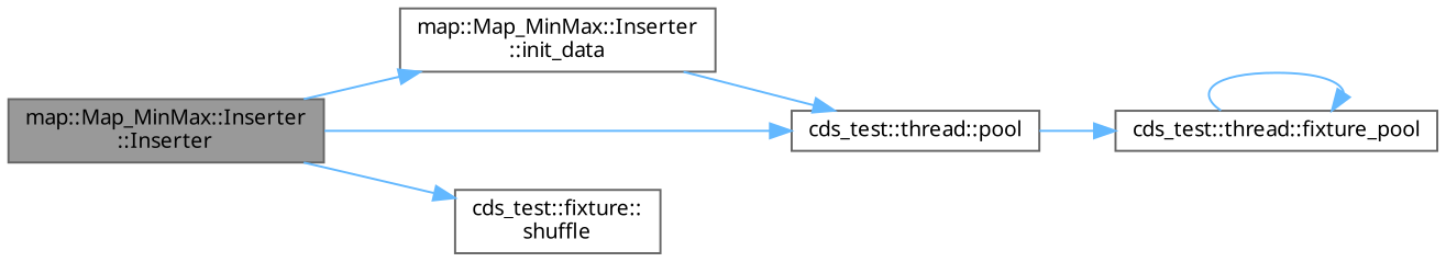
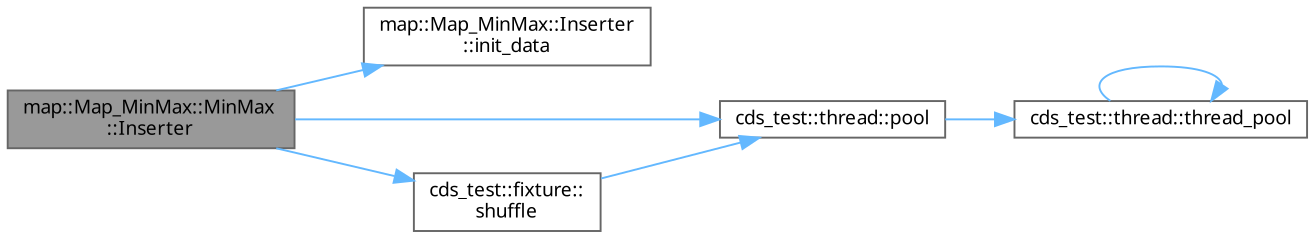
  digraph {
    fontname="Noto Sans"
    rankdir=LR
    node [color=grey40 fillcolor=white fontname="Noto Sans" fontsize=10 shape=box style=filled]
    edge [color=steelblue1 fontname="Noto Sans" fontsize=10 labelfontname=Helvetica labelfontsize=10 style=solid]
-   n1 [color=gray40 fillcolor=grey60 fontcolor=black height=0.2 label="map::Map_MinMax::Inserter\l::Inserter" width=0.4]
+   n1 [color=gray40 fillcolor=grey60 fontcolor=black height=0.2 label="map::Map_MinMax::MinMax\l::Inserter" width=0.4]
    n2 [height=0.2 label="map::Map_MinMax::Inserter\l::init_data" width=0.4]
    n3 [height=0.2 label="cds_test::thread::pool" width=0.4]
    n4 [height=0.2 label="cds_test::fixture::\lshuffle" width=0.4]
-   n5 [height=0.2 label="cds_test::thread::fixture_pool" width=0.4]
+   n5 [height=0.2 label="cds_test::thread::thread_pool" width=0.4]
    n1 -> n2
    n1 -> n3
    n1 -> n4
-   n2 -> n3
+   n4 -> n3
    n3 -> n5
    n5 -> n5
  }
